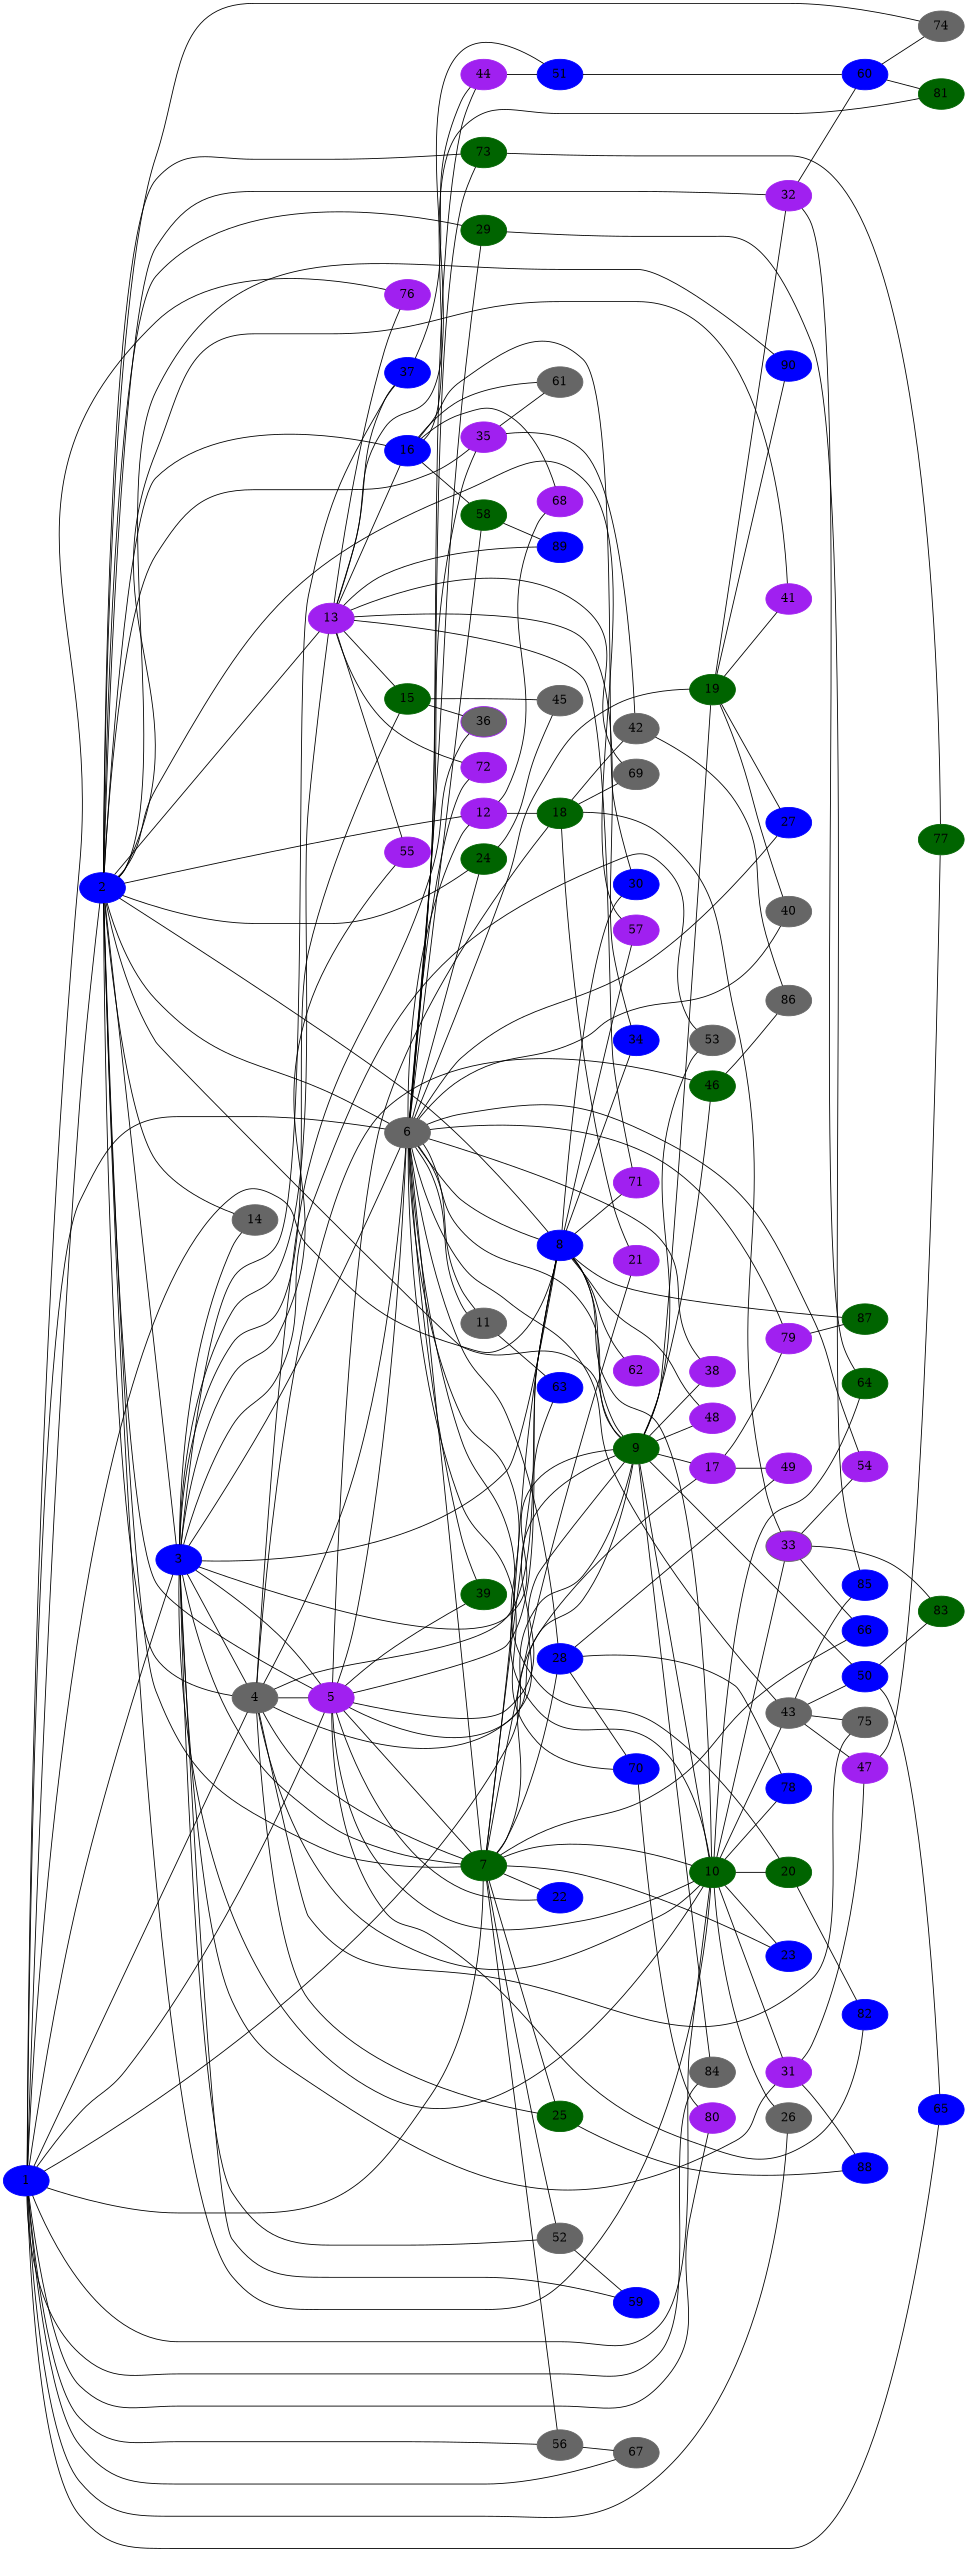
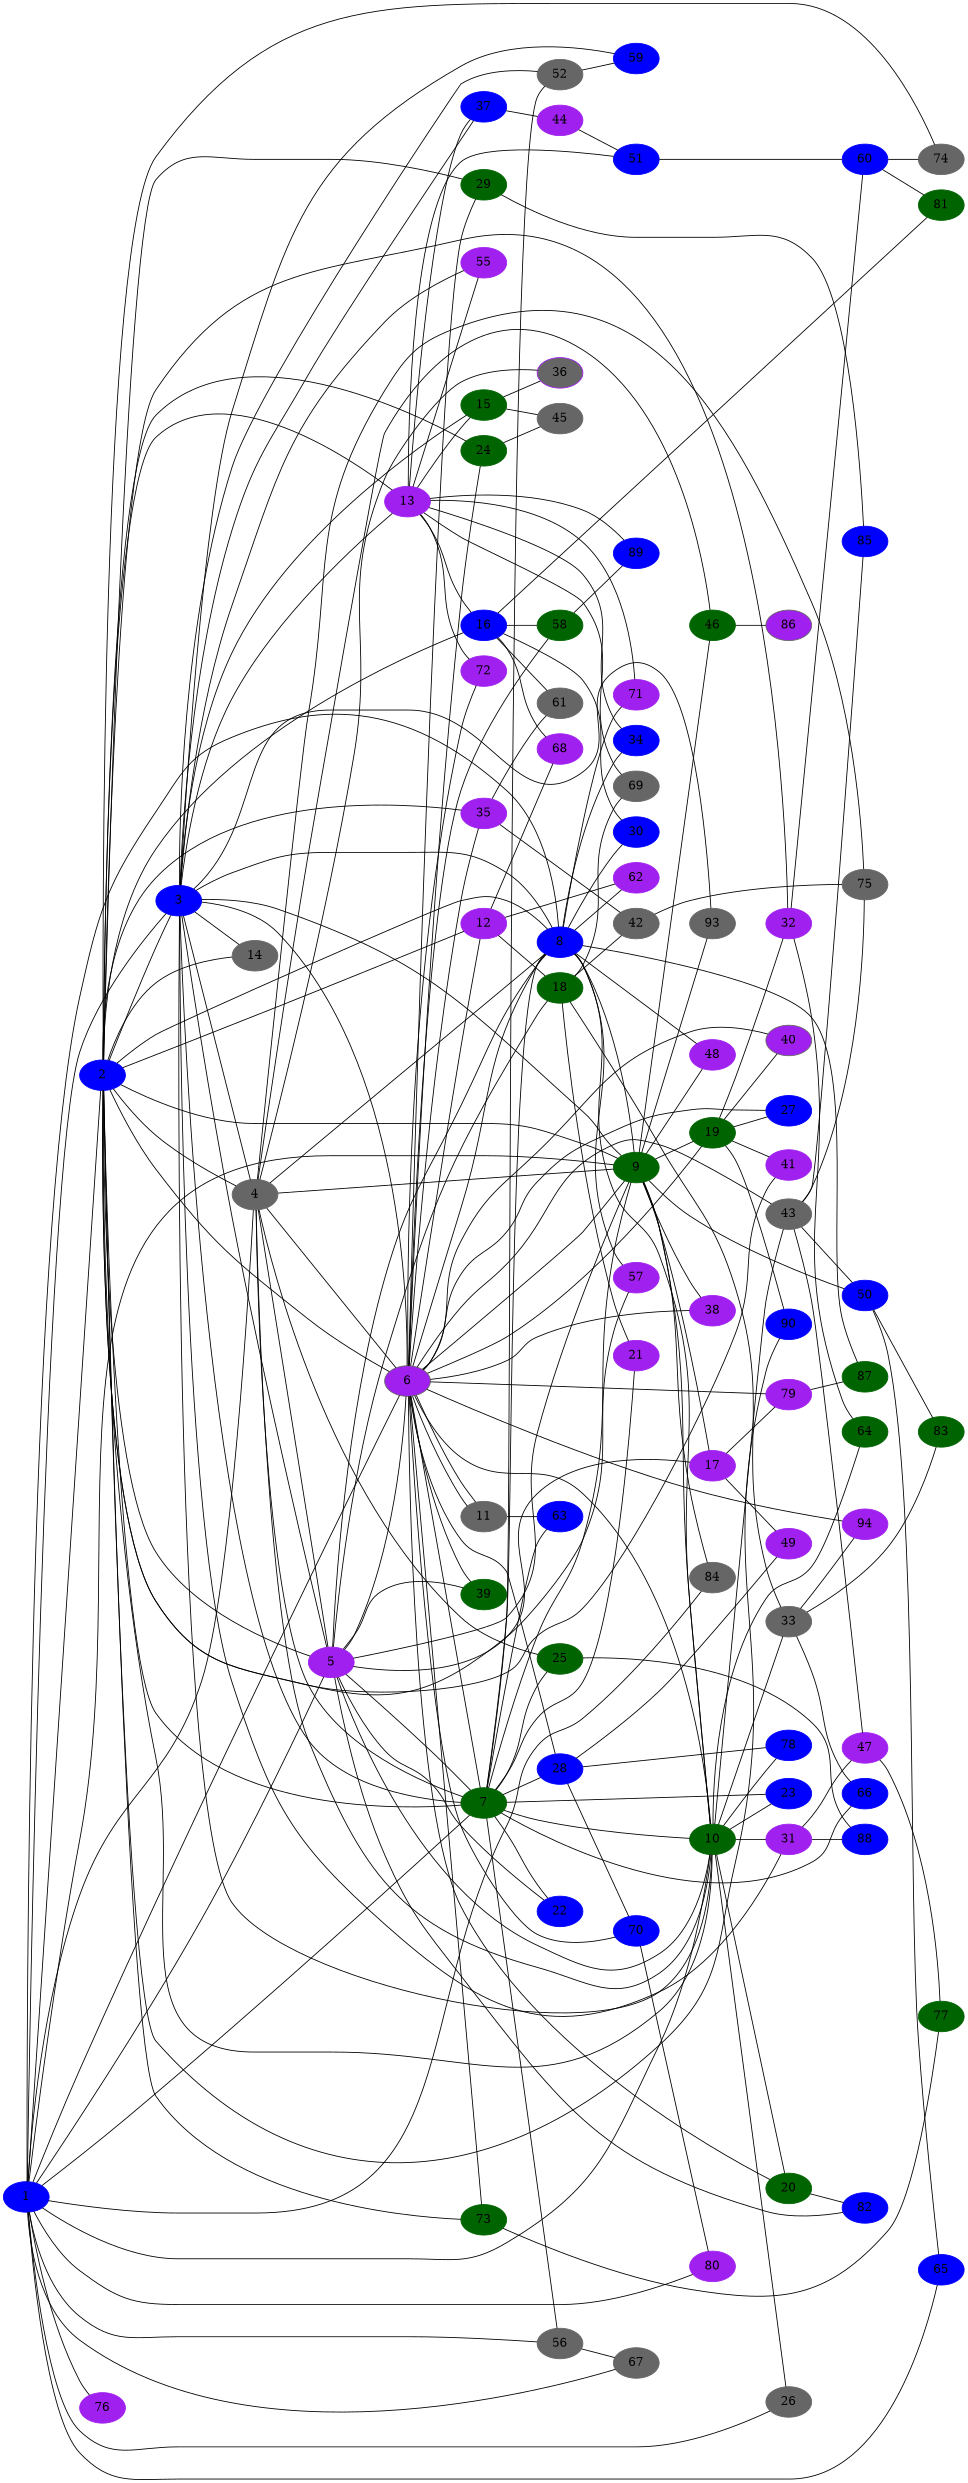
  graph {
    rankdir=LR
    node [color=blue style=filled]
    1
    2
    3
    4 [color=gray40]
    5 [color=purple]
-   6 [color=gray40]
+   6 [color=gray40 fillcolor=purple]
    7 [color=darkgreen]
    8
    9 [color=darkgreen]
    10 [color=darkgreen]
    26 [color=gray40]
    56 [color=gray40]
    65
    67 [color=gray40]
    76 [color=purple]
    80 [color=purple]
    84 [color=gray40]
    12 [color=purple]
    13 [color=purple]
    14 [color=gray40]
    16
    24 [color=darkgreen]
    29 [color=darkgreen]
    32 [color=purple]
    35 [color=purple]
    41 [color=purple]
    57 [color=purple]
    73 [color=darkgreen]
    74 [color=gray40]
    90
    15 [color=darkgreen]
    31 [color=purple]
    37
    52 [color=gray40]
-   53 [color=gray40]
+   53 [color=gray40 label=93]
    55 [color=purple]
    59
    25 [color=darkgreen]
    36 [color=purple fillcolor=gray40]
    46 [color=darkgreen]
    75 [color=gray40]
    17 [color=purple]
    18 [color=darkgreen]
    22
    39 [color=darkgreen]
    82
    11 [color=gray40]
    19 [color=darkgreen]
    20 [color=darkgreen]
    27
    28
    38 [color=purple]
-   40 [color=gray40]
+   40 [color=gray40 fillcolor=purple]
    43 [color=gray40]
    44 [color=purple]
-   54 [color=purple]
+   54 [color=purple label=94]
    58 [color=darkgreen]
    70
    72 [color=purple]
    79 [color=purple]
    21 [color=purple]
    23
    63
    66
    30
    34
    48 [color=purple]
    62 [color=purple]
    71 [color=purple]
    87 [color=darkgreen]
    50
-   33 [color=gray40 fillcolor=purple]
+   33 [color=gray40]
    64 [color=darkgreen]
    78
    68 [color=purple]
    51
    69 [color=gray40]
    89
    61 [color=gray40]
    81 [color=darkgreen]
    45 [color=gray40]
    85
    60
    42 [color=gray40]
    77 [color=darkgreen]
    88
    47 [color=purple]
-   86 [color=gray40]
+   86 [color=gray40 fillcolor=purple]
    49 [color=purple]
    83 [color=darkgreen]
    1 -- 2
    1 -- 3
    1 -- 4
    1 -- 5
    1 -- 6
    1 -- 7
    1 -- 8
    1 -- 9
    1 -- 10
    1 -- 26
    1 -- 56
    1 -- 65
    1 -- 67
    1 -- 76
    1 -- 80
    1 -- 84
    2 -- 3
    2 -- 4
    2 -- 5
    2 -- 6
    2 -- 7
    2 -- 8
    2 -- 9
    2 -- 10
    2 -- 12
    2 -- 13
    2 -- 14
    2 -- 16
    2 -- 24
    2 -- 29
    2 -- 32
    2 -- 35
    2 -- 41
    2 -- 57
    2 -- 73
    2 -- 74
    2 -- 90
    3 -- 4
    3 -- 5
    3 -- 6
    3 -- 7
    3 -- 8
    3 -- 9
    3 -- 10
    3 -- 13
    3 -- 14
    3 -- 15
    3 -- 31
    3 -- 37
    3 -- 52
    3 -- 53
    3 -- 55
    3 -- 59
    4 -- 5
    4 -- 6
    4 -- 7
    4 -- 8
    4 -- 9
    4 -- 10
    4 -- 25
    4 -- 36
    4 -- 46
    4 -- 75
    5 -- 6
    5 -- 7
    5 -- 8
    5 -- 9
    5 -- 10
    5 -- 17
    5 -- 18
    5 -- 22
    5 -- 39
    5 -- 82
    6 -- 7
    6 -- 8
    6 -- 9
    6 -- 10
    6 -- 12
    6 -- 24
    6 -- 29
    6 -- 35
    6 -- 73
    6 -- 39
    6 -- 11
    6 -- 11
    6 -- 19
    6 -- 20
    6 -- 27
    6 -- 28
    6 -- 38
    6 -- 40
    6 -- 43
-   6 -- 44
    6 -- 54
    6 -- 58
    6 -- 70
    6 -- 72
    6 -- 79
    7 -- 8
    7 -- 9
    7 -- 10
    7 -- 56
    7 -- 52
    7 -- 25
    7 -- 22
    7 -- 28
    7 -- 21
    7 -- 23
    7 -- 63
    7 -- 66
    8 -- 9
    8 -- 10
    8 -- 57
    8 -- 30
    8 -- 34
    8 -- 48
    8 -- 62
    8 -- 71
    8 -- 87
    9 -- 10
    9 -- 84
    9 -- 53
    9 -- 46
    9 -- 17
    9 -- 19
    9 -- 38
    9 -- 48
    9 -- 50
    10 -- 26
    10 -- 31
    10 -- 20
    10 -- 43
    10 -- 23
    10 -- 33
    10 -- 64
    10 -- 78
    56 -- 67
    12 -- 18
+   12 -- 62
    12 -- 68
-   13 -- 76
    13 -- 16
    13 -- 15
    13 -- 37
    13 -- 55
    13 -- 72
    13 -- 34
    13 -- 71
    13 -- 51
    13 -- 69
    13 -- 89
    16 -- 58
    16 -- 30
    16 -- 68
    16 -- 61
    16 -- 81
    24 -- 45
    29 -- 85
    32 -- 64
    32 -- 60
    35 -- 61
    35 -- 42
    73 -- 77
    15 -- 36
    15 -- 45
    31 -- 88
    31 -- 47
    37 -- 44
    52 -- 59
    25 -- 88
    46 -- 86
    17 -- 79
    17 -- 49
    18 -- 21
    18 -- 33
    18 -- 69
    18 -- 42
    11 -- 63
    19 -- 32
    19 -- 41
    19 -- 90
    19 -- 27
    19 -- 40
    20 -- 82
    28 -- 70
    28 -- 78
    28 -- 49
    43 -- 75
    43 -- 50
    43 -- 85
    43 -- 47
    44 -- 51
    58 -- 89
    70 -- 80
    79 -- 87
    50 -- 65
    50 -- 83
    33 -- 54
    33 -- 66
    33 -- 83
    51 -- 60
    60 -- 74
    60 -- 81
-   42 -- 86
+   42 -- 75
    47 -- 77
  }
